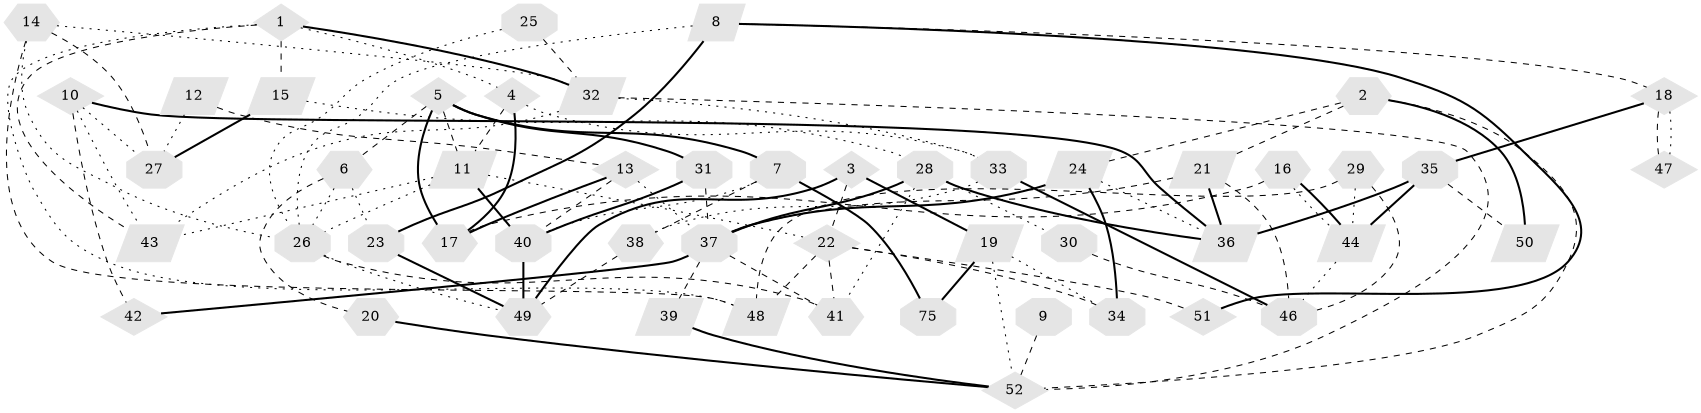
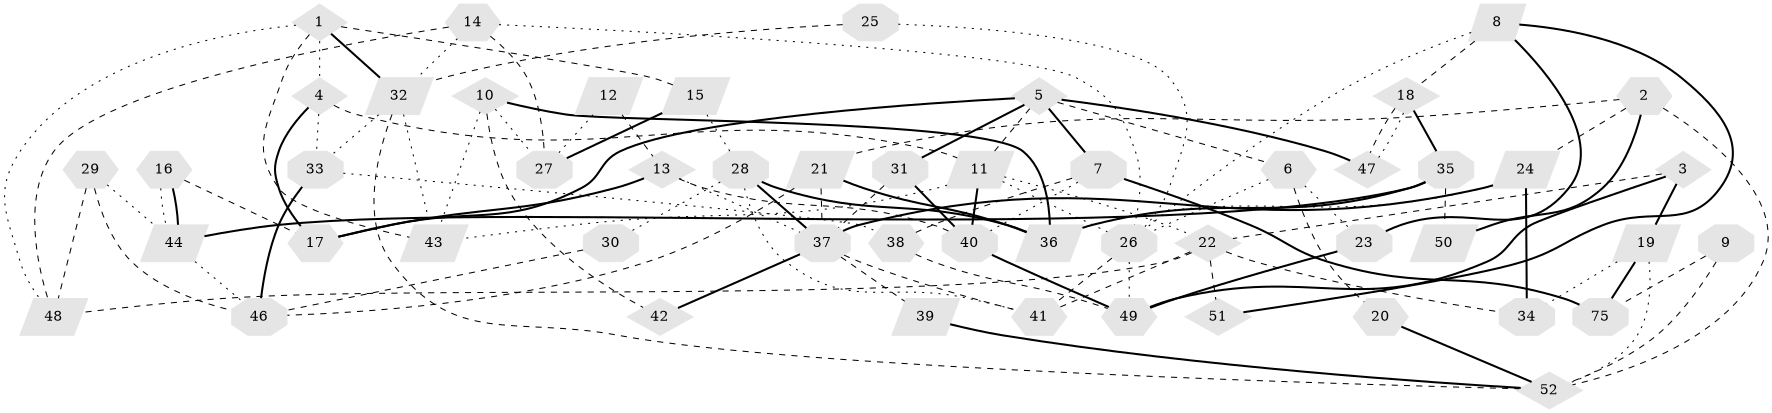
  graph {
    fontname="DejaVu Serif"
    node [color=gray90 fontname="DejaVu Serif" shape=octagon style=filled]
    edge [fontname="DejaVu Serif" style=dashed]
    1 [shape=diamond]
    4 [shape=diamond]
    15 [shape=parallelogram]
    32 [shape=parallelogram]
    43 [shape=parallelogram]
    48 [shape=parallelogram]
    11 [shape=parallelogram]
    17 [shape=hexagon]
    33
    27
    28
    52 [shape=diamond]
    2 [shape=hexagon]
    21 [shape=parallelogram]
    24 [shape=parallelogram]
    50 [shape=parallelogram]
    36 [shape=parallelogram]
    37
    46
    34
    3 [shape=diamond]
    19 [shape=parallelogram]
    22 [shape=diamond]
    49 [shape=hexagon]
    n25 [label=75]
    51 [shape=diamond]
    41 [shape=hexagon]
    26
    40
    38 [shape=hexagon]
    5 [shape=diamond]
    6 [shape=hexagon]
    7
    31
    47 [shape=diamond]
    20 [shape=hexagon]
    23
    8 [shape=parallelogram]
    18 [shape=diamond]
    35
    9
    10 [shape=diamond]
    42 [shape=diamond]
    12 [shape=parallelogram]
    13 [shape=diamond]
    39 [shape=parallelogram]
    14 [shape=hexagon]
    30
    16 [shape=hexagon]
    44 [shape=parallelogram]
    25
    29 [shape=hexagon]
    1 -- 4 [style=dotted]
    1 -- 15
    1 -- 32 [style=bold]
    1 -- 43
    1 -- 48 [style=dotted]
    4 -- 11
    4 -- 17 [style=bold]
    4 -- 33 [style=dotted]
    15 -- 27 [style=bold]
    15 -- 28 [style=dotted]
    32 -- 43 [style=dotted]
    32 -- 33 [style=dotted]
    32 -- 52
    11 -- 43 [style=dotted]
    11 -- 22 [style=dotted]
    11 -- 26 [style=dotted]
    11 -- 40 [style=bold]
    33 -- 46 [style=bold]
    33 -- 38 [style=dotted]
    28 -- 36 [style=bold]
    28 -- 37 [style=bold]
    28 -- 41 [style=dotted]
    28 -- 30 [style=dotted]
    2 -- 52
    2 -- 21
    2 -- 24
    2 -- 50 [style=bold]
    21 -- 36 [style=bold]
    21 -- 37
    21 -- 46
    24 -- 36 [style=dotted]
    24 -- 37 [style=bold]
    24 -- 34 [style=bold]
    37 -- 41
    37 -- 42 [style=bold]
    37 -- 39
    3 -- 19 [style=bold]
    3 -- 22
    3 -- 49 [style=bold]
    19 -- 52 [style=dotted]
    19 -- 34 [style=dotted]
    19 -- n25 [style=bold]
    22 -- 48
    22 -- 34
    22 -- 51
    22 -- 41
    26 -- 49 [style=dotted]
    26 -- 41
    40 -- 49 [style=bold]
    38 -- 49
    5 -- 11
    5 -- 17 [style=bold]
    5 -- 6
    5 -- 7 [style=bold]
    5 -- 31 [style=bold]
+   5 -- 47 [style=bold]
    6 -- 26 [style=dotted]
    6 -- 20
    6 -- 23 [style=dotted]
    7 -- n25 [style=bold]
    7 -- 40 [style=dotted]
    7 -- 38
    31 -- 37
    31 -- 40 [style=bold]
    20 -- 52 [style=bold]
    23 -- 49 [style=bold]
    8 -- 51 [style=bold]
    8 -- 26 [style=dotted]
    8 -- 23 [style=bold]
    8 -- 18
    18 -- 47
    18 -- 47 [style=dotted]
    18 -- 35 [style=bold]
    35 -- 50
    35 -- 36 [style=bold]
    35 -- 44 [style=bold]
    9 -- 52
+   9 -- n25
    10 -- 43 [style=dotted]
    10 -- 27 [style=dotted]
    10 -- 36 [style=bold]
    10 -- 42
    12 -- 27 [style=dotted]
    12 -- 13
    13 -- 17 [style=bold]
    13 -- 37 [style=dotted]
    13 -- 40
    39 -- 52 [style=bold]
    14 -- 32 [style=dotted]
    14 -- 48
    14 -- 27
    14 -- 26 [style=dotted]
    30 -- 46
    16 -- 17
    16 -- 44 [style=dotted]
    16 -- 44 [style=bold]
    44 -- 46 [style=dotted]
    25 -- 32
    25 -- 26 [style=dotted]
    29 -- 48
    29 -- 46
    29 -- 44 [style=dotted]
  }
